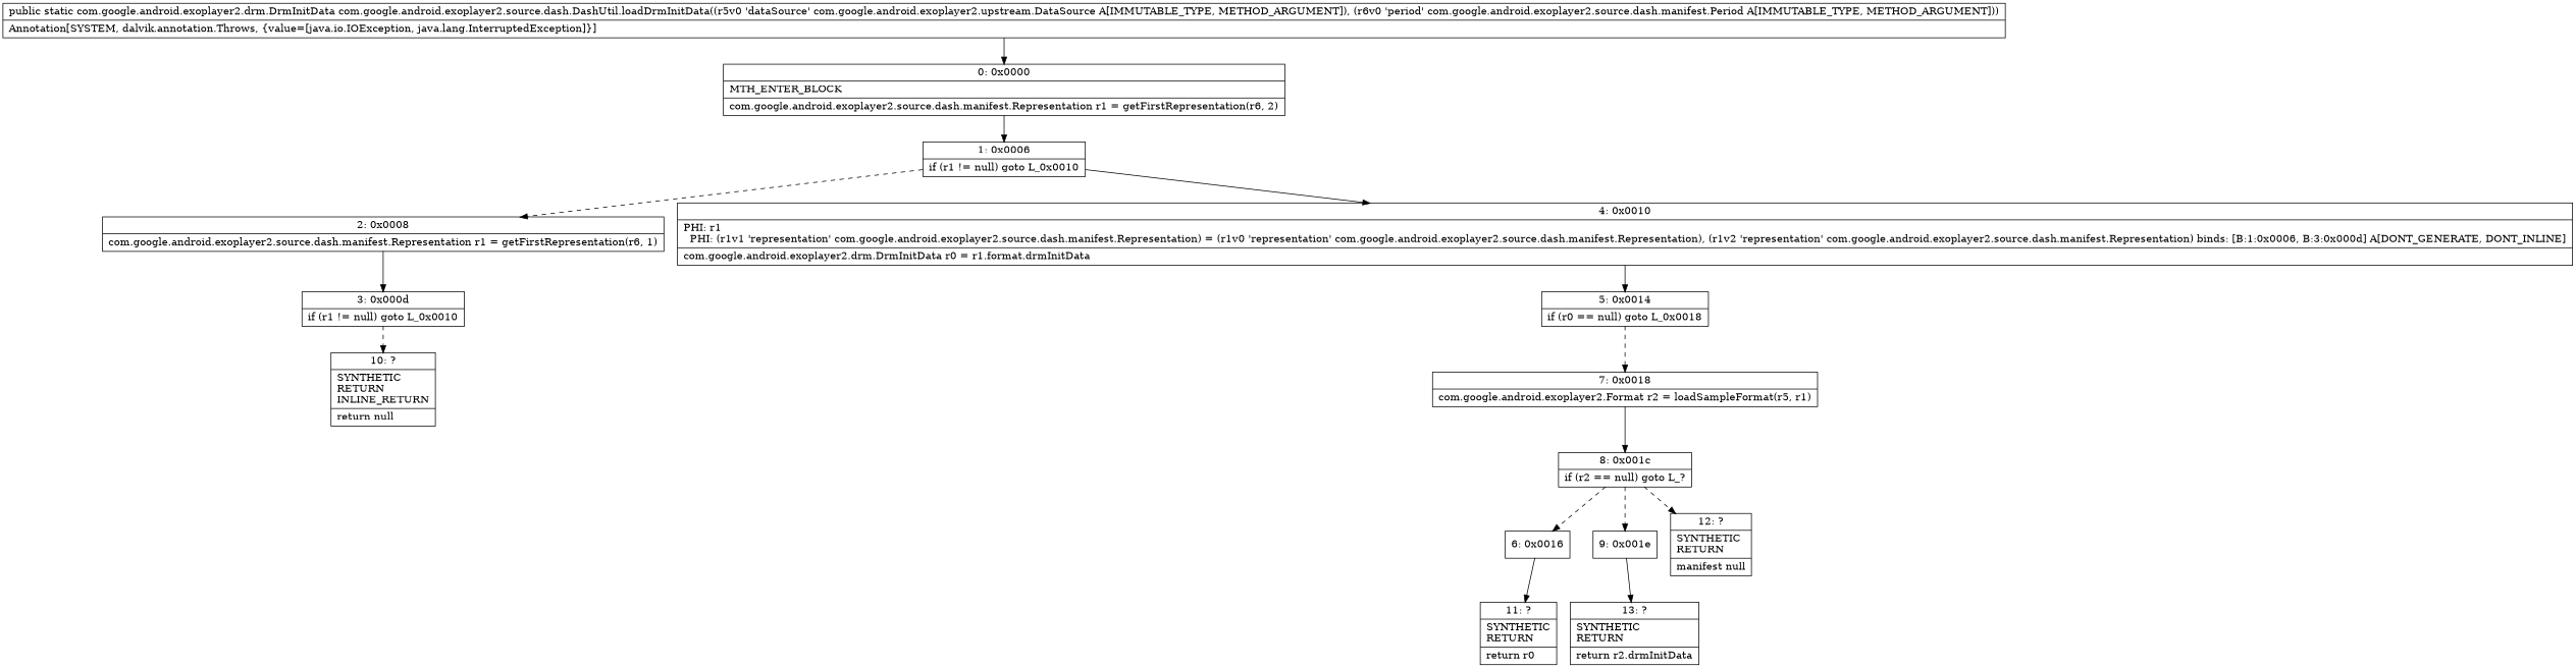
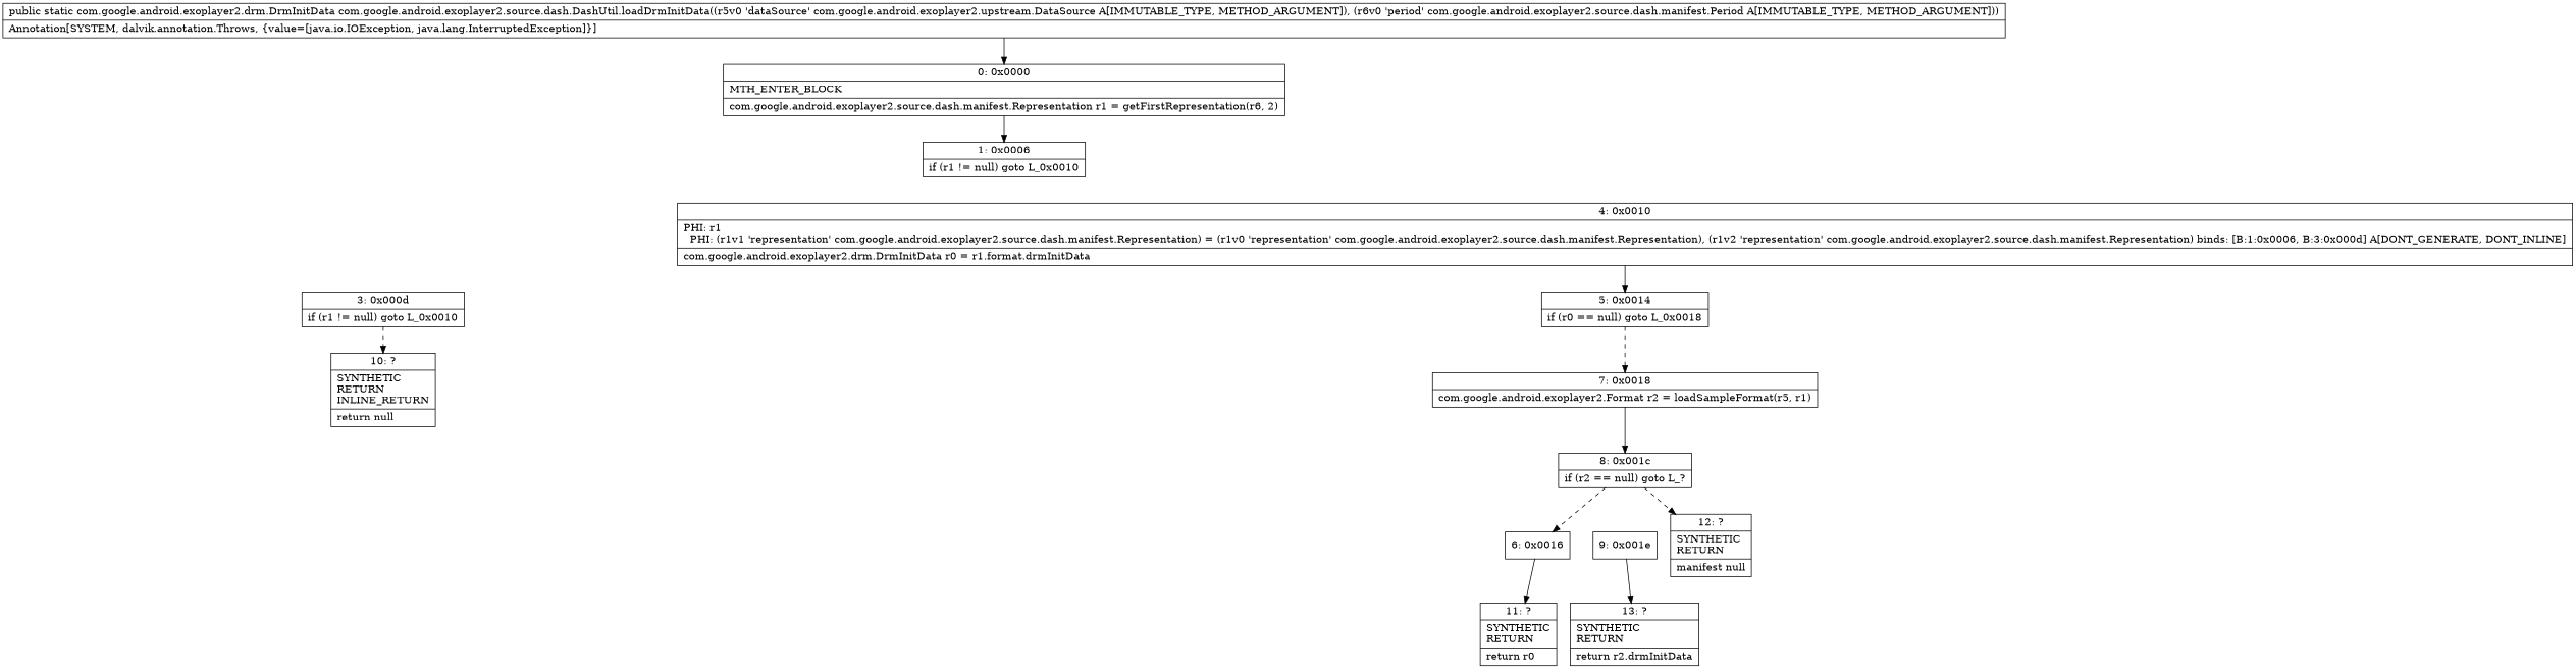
  digraph {
    node [shape=record]
    n1 [label="{0\:\ 0x0000|MTH_ENTER_BLOCK\l|com.google.android.exoplayer2.source.dash.manifest.Representation r1 = getFirstRepresentation(r6, 2)\l}"]
    n2 [label="{1\:\ 0x0006|if (r1 != null) goto L_0x0010\l}"]
-   n3 [label="{2\:\ 0x0008|com.google.android.exoplayer2.source.dash.manifest.Representation r1 = getFirstRepresentation(r6, 1)\l}"]
    n4 [label="{4\:\ 0x0010|PHI: r1 \l  PHI: (r1v1 'representation' com.google.android.exoplayer2.source.dash.manifest.Representation) = (r1v0 'representation' com.google.android.exoplayer2.source.dash.manifest.Representation), (r1v2 'representation' com.google.android.exoplayer2.source.dash.manifest.Representation) binds: [B:1:0x0006, B:3:0x000d] A[DONT_GENERATE, DONT_INLINE]\l|com.google.android.exoplayer2.drm.DrmInitData r0 = r1.format.drmInitData\l}"]
    n5 [label="{3\:\ 0x000d|if (r1 != null) goto L_0x0010\l}"]
    n6 [label="{5\:\ 0x0014|if (r0 == null) goto L_0x0018\l}"]
    n7 [label="{10\:\ ?|SYNTHETIC\lRETURN\lINLINE_RETURN\l|return null\l}"]
    n8 [label="{7\:\ 0x0018|com.google.android.exoplayer2.Format r2 = loadSampleFormat(r5, r1)\l}"]
    n9 [label="{6\:\ 0x0016}"]
    n10 [label="{11\:\ ?|SYNTHETIC\lRETURN\l|return r0\l}"]
    n11 [label="{8\:\ 0x001c|if (r2 == null) goto L_?\l}"]
    n12 [label="{9\:\ 0x001e}"]
    n13 [label="{12\:\ ?|SYNTHETIC\lRETURN\l|manifest null\l}"]
    n14 [label="{13\:\ ?|SYNTHETIC\lRETURN\l|return r2.drmInitData\l}"]
    n15 [label="{public static com.google.android.exoplayer2.drm.DrmInitData com.google.android.exoplayer2.source.dash.DashUtil.loadDrmInitData((r5v0 'dataSource' com.google.android.exoplayer2.upstream.DataSource A[IMMUTABLE_TYPE, METHOD_ARGUMENT]), (r6v0 'period' com.google.android.exoplayer2.source.dash.manifest.Period A[IMMUTABLE_TYPE, METHOD_ARGUMENT]))  | Annotation[SYSTEM, dalvik.annotation.Throws, \{value=[java.io.IOException, java.lang.InterruptedException]\}]\l}"]
    n1 -> n2
-   n2 -> n3 [style=dashed]
-   n2 -> n4
-   n3 -> n5
    n4 -> n6
    n5 -> n7 [style=dashed]
    n6 -> n8 [style=dashed]
    n8 -> n11
    n9 -> n10
    n11 -> n9 [style=dashed]
-   n11 -> n12 [style=dashed]
    n11 -> n13 [style=dashed]
    n12 -> n14
    n15 -> n1
  }
